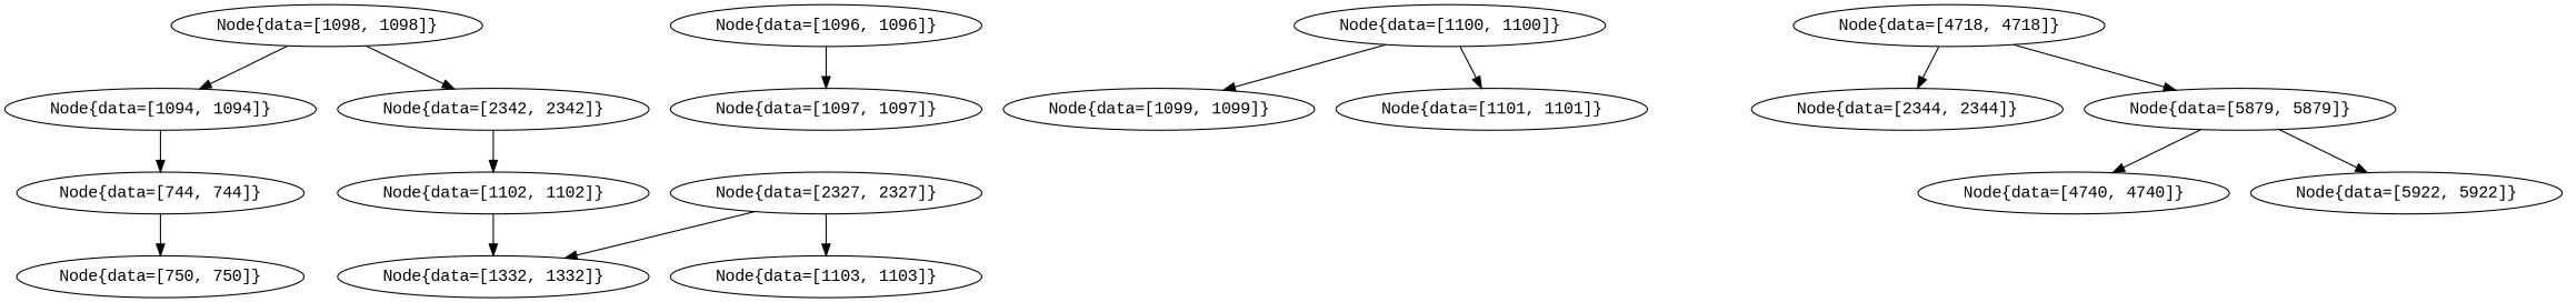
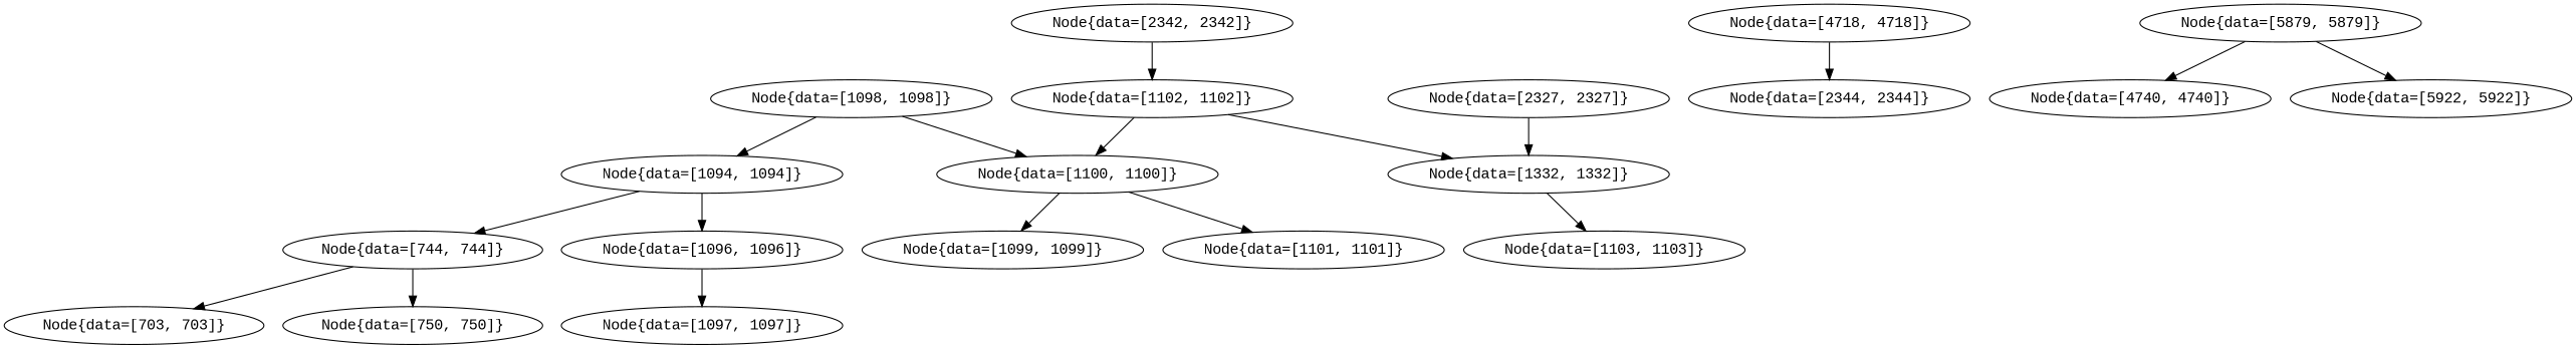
  digraph {
    fontname="Liberation Mono"
    node [fontname="Liberation Mono"]
    edge [fontname="Liberation Mono"]
    n1 [label="Node{data=[1098, 1098]}"]
    n2 [label="Node{data=[1094, 1094]}"]
    n3 [label="Node{data=[2342, 2342]}"]
    n4 [label="Node{data=[744, 744]}"]
    n5 [label="Node{data=[1096, 1096]}"]
    n6 [label="Node{data=[1102, 1102]}"]
+   n7 [label="Node{data=[703, 703]}"]
    n8 [label="Node{data=[750, 750]}"]
    n9 [label="Node{data=[1097, 1097]}"]
    n10 [label="Node{data=[1100, 1100]}"]
    n11 [label="Node{data=[1332, 1332]}"]
    n12 [label="Node{data=[4718, 4718]}"]
    n13 [label="Node{data=[2344, 2344]}"]
    n14 [label="Node{data=[5879, 5879]}"]
    n15 [label="Node{data=[1099, 1099]}"]
    n16 [label="Node{data=[1101, 1101]}"]
    n17 [label="Node{data=[1103, 1103]}"]
    n18 [label="Node{data=[2327, 2327]}"]
    n19 [label="Node{data=[4740, 4740]}"]
    n20 [label="Node{data=[5922, 5922]}"]
    n1 -> n2
-   n1 -> n3
+   n1 -> n10
    n2 -> n4
+   n2 -> n5
    n3 -> n6
+   n4 -> n7
    n4 -> n8
    n5 -> n9
+   n6 -> n10
    n6 -> n11
    n10 -> n15
    n10 -> n16
-   n18 -> n17
+   n11 -> n17
    n12 -> n13
-   n12 -> n14
    n14 -> n19
    n14 -> n20
    n18 -> n11
  }
